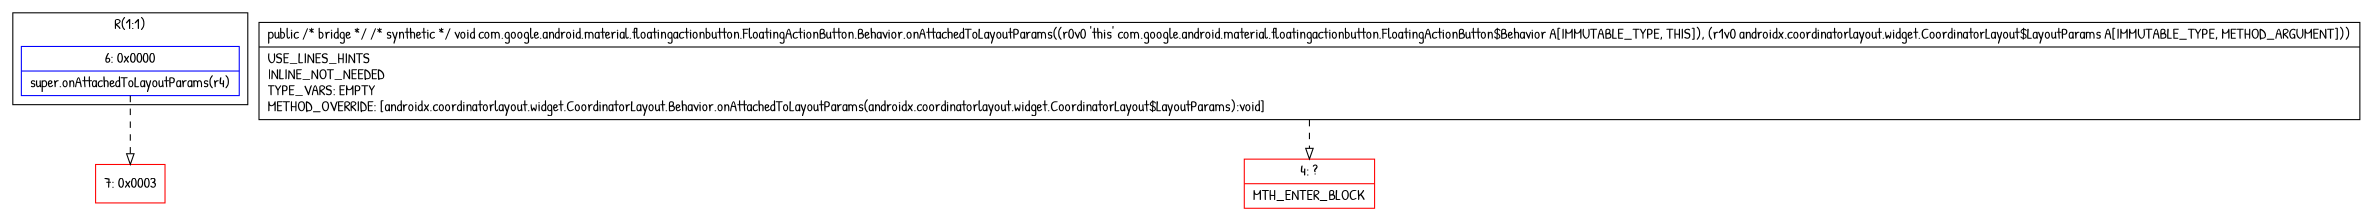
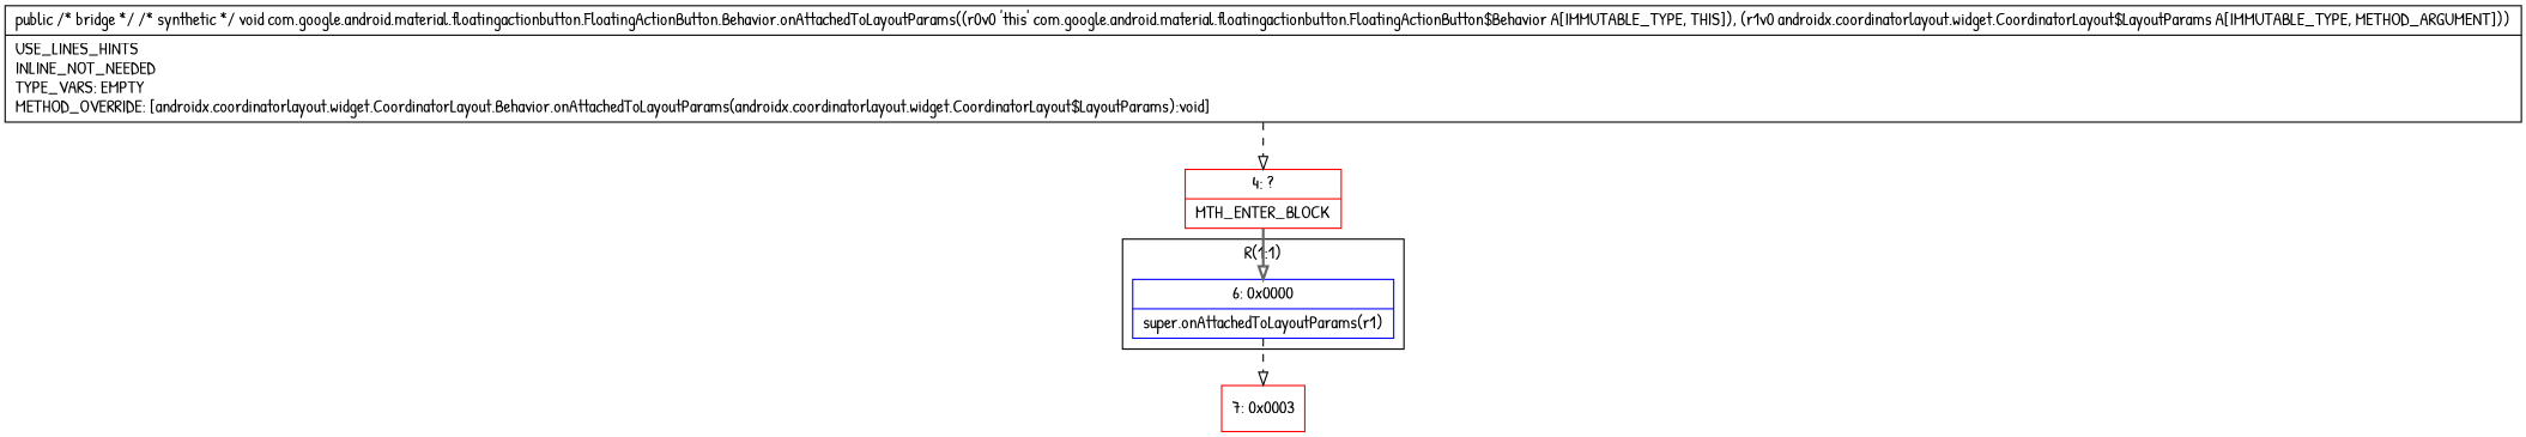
  digraph {
    fontname="Patrick Hand"
    node [color=red fontname="Patrick Hand" shape=record]
    edge [arrowhead=onormal color=black fontname="Patrick Hand" style=dashed]
-   n1 [color=blue label="{6\:\ 0x0000|super.onAttachedToLayoutParams(r4)\l}"]
+   n1 [color=blue label="{6\:\ 0x0000|super.onAttachedToLayoutParams(r1)\l}"]
    n2 [label="{7\:\ 0x0003}"]
    n3 [label="{4\:\ ?|MTH_ENTER_BLOCK\l}"]
    n4 [label="{public \/* bridge *\/ \/* synthetic *\/ void com.google.android.material.floatingactionbutton.FloatingActionButton.Behavior.onAttachedToLayoutParams((r0v0 'this' com.google.android.material.floatingactionbutton.FloatingActionButton$Behavior A[IMMUTABLE_TYPE, THIS]), (r1v0 androidx.coordinatorlayout.widget.CoordinatorLayout$LayoutParams A[IMMUTABLE_TYPE, METHOD_ARGUMENT]))  | USE_LINES_HINTS\lINLINE_NOT_NEEDED\lTYPE_VARS: EMPTY\lMETHOD_OVERRIDE: [androidx.coordinatorlayout.widget.CoordinatorLayout.Behavior.onAttachedToLayoutParams(androidx.coordinatorlayout.widget.CoordinatorLayout$LayoutParams):void]\l}" color=""]
    subgraph cluster_1 {
      label="R(1:1)"
      n1
    }
    n1 -> n2
+   n3 -> n1 [color=gray40 style=bold]
    n4 -> n3
  }
